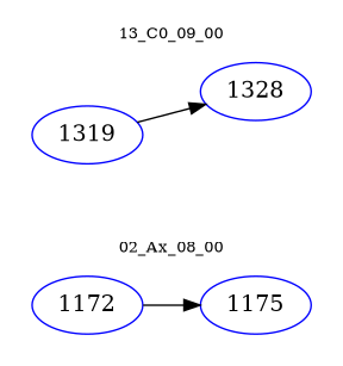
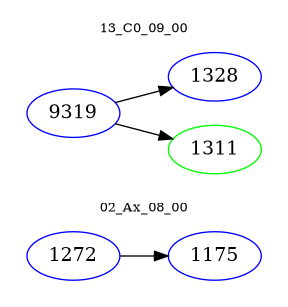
  digraph {
    rankdir=LR
    node [color=blue]
    edge [color=black]
-   n1 [label=1172]
+   n1 [label=1272]
    n2 [label=1175]
-   n3 [label=1319]
+   n3 [label=9319]
+   n4 [color=green label=1311]
    n5 [label=1328]
    subgraph cluster_1 {
      color=white
      fontsize=10
      label="02_Ax_08_00"
      n1
      n2
    }
    subgraph cluster_2 {
      color=white
      fontsize=10
      label="13_C0_09_00"
      n3
+     n4
      n5
    }
    n1 -> n2
+   n3 -> n4
    n3 -> n5
  }
